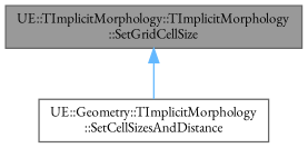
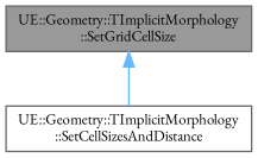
  digraph {
    rankdir=TB
    fontname="EB Garamond"
    node [fontname="EB Garamond" fontsize=10 shape=box style=filled]
-   n1 [color=gray40 fillcolor=grey60 fontcolor=black height=0.2 label="UE::TImplicitMorphology::TImplicitMorphology\l::SetGridCellSize" width=0.4]
+   n1 [color=gray40 fillcolor=grey60 fontcolor=black height=0.2 label="UE::Geometry::TImplicitMorphology\l::SetGridCellSize" width=0.4]
    n2 [color=grey40 fillcolor=white height=0.2 label="UE::Geometry::TImplicitMorphology\l::SetCellSizesAndDistance" width=0.4]
    n1 -> n2 [color=steelblue1 dir=back fontname="EB Garamond" fontsize=10 labelfontname=Helvetica labelfontsize=10 style=solid]
  }
